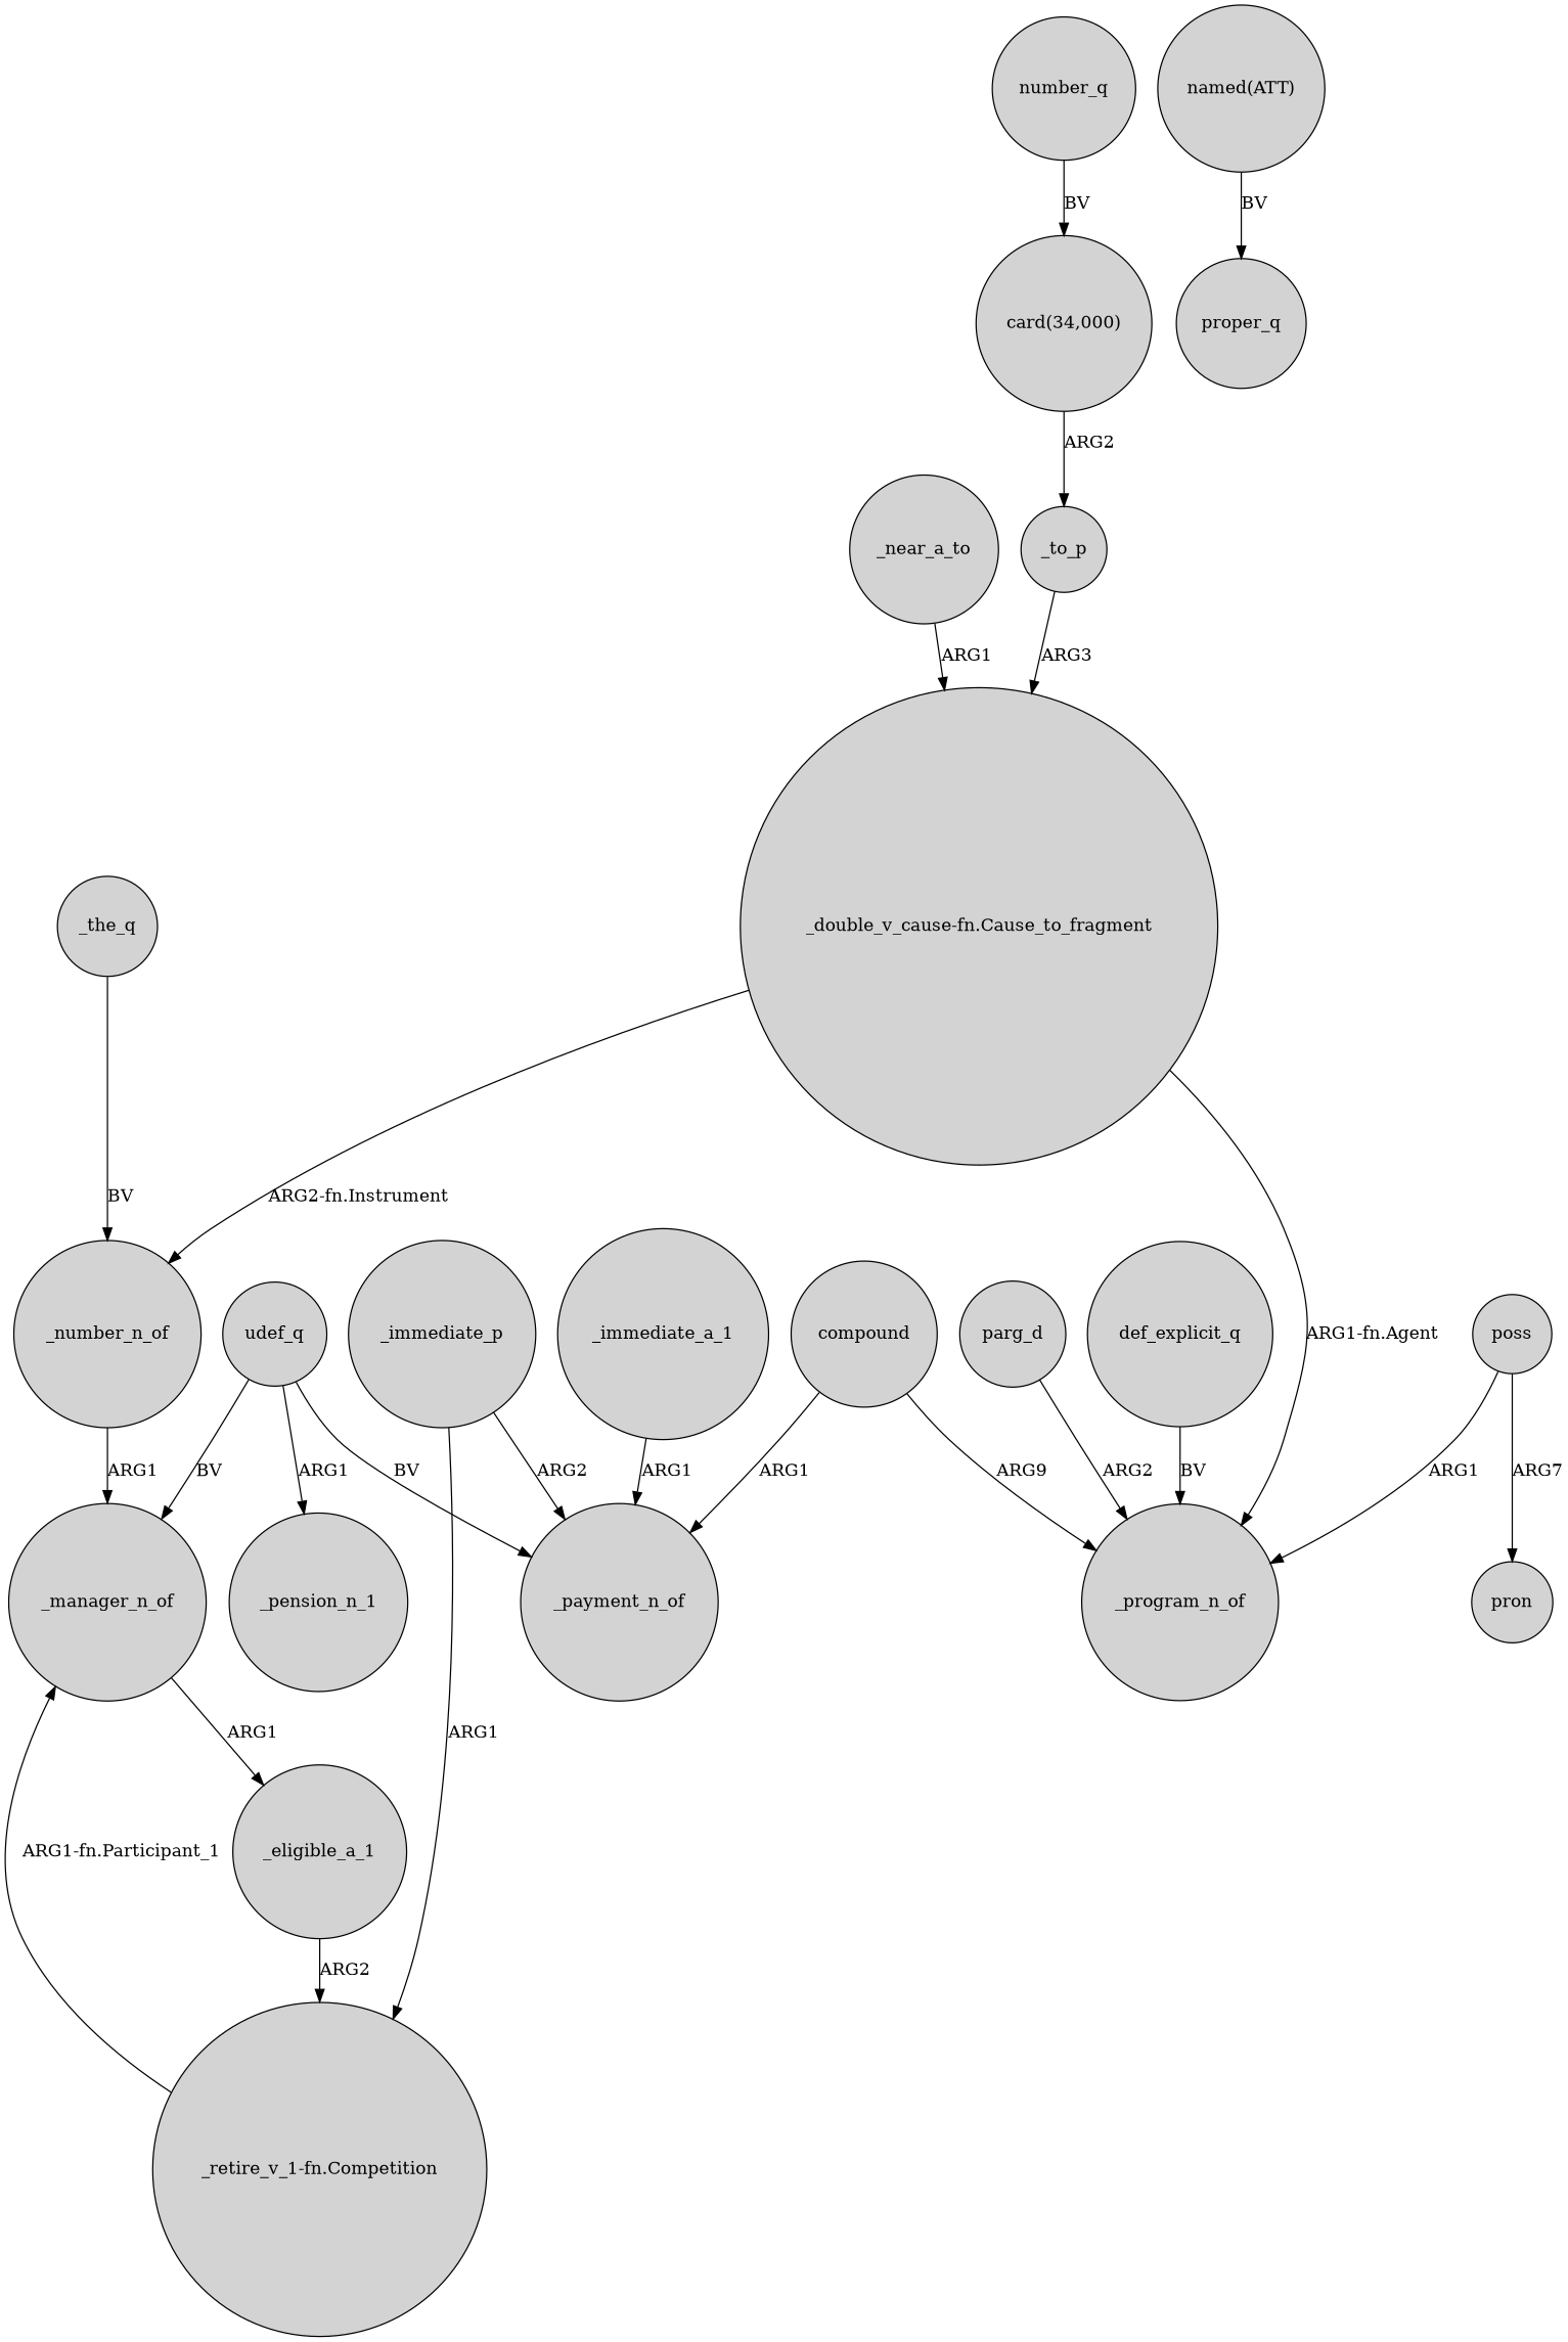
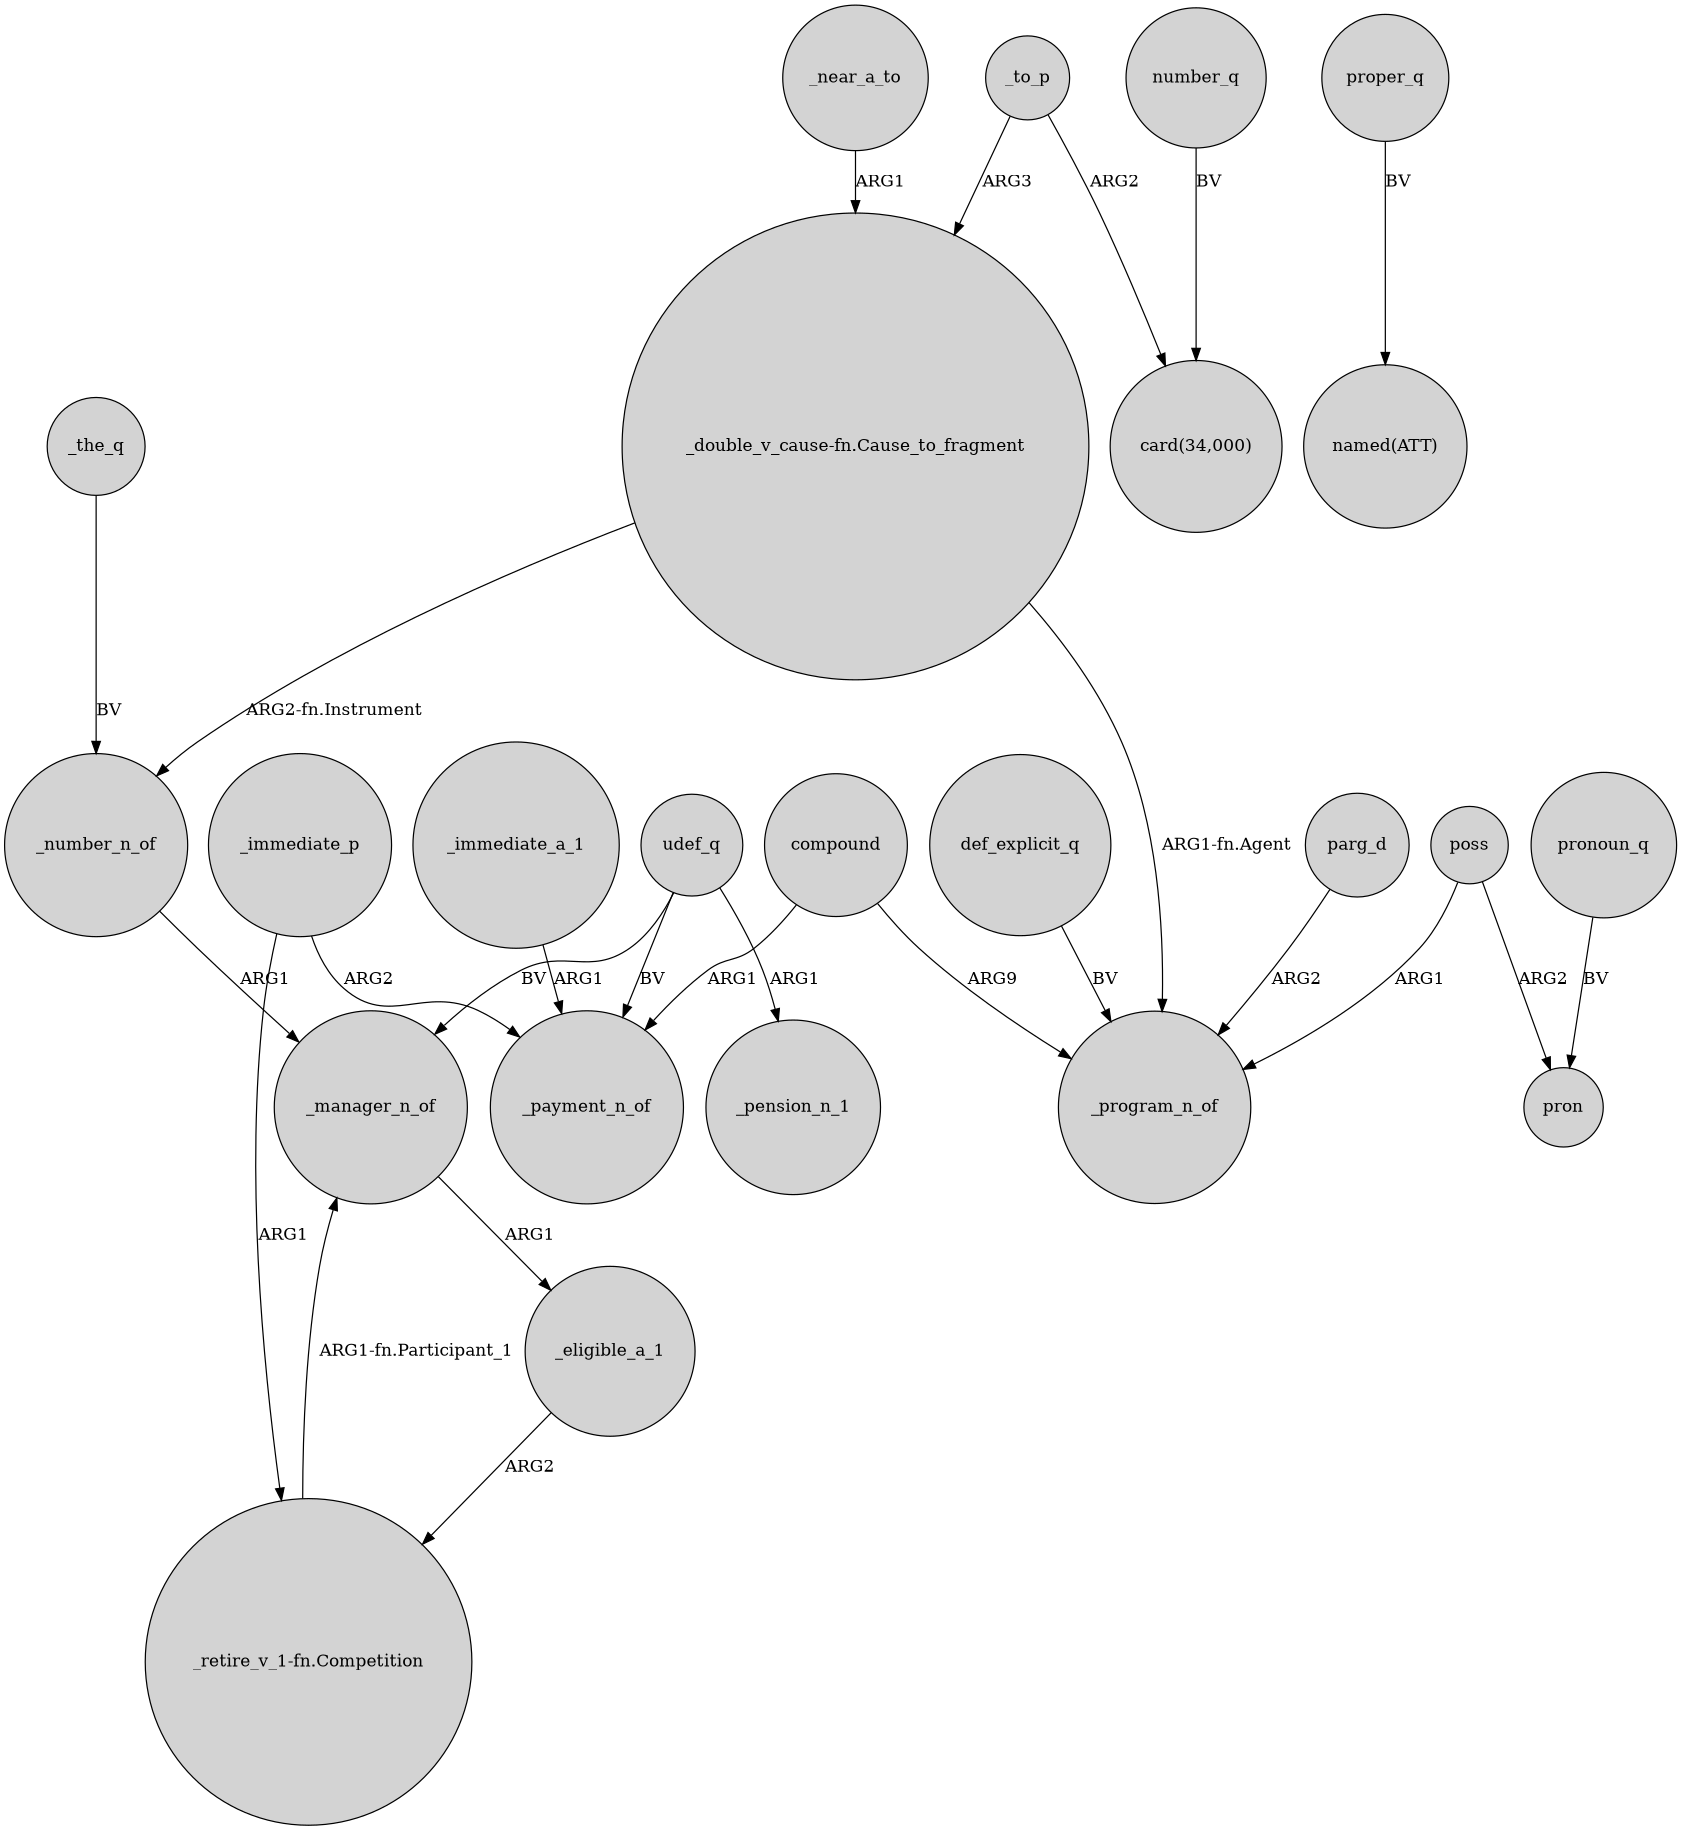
  digraph {
    node [shape=circle style=filled]
    _near_a_to
    "_double_v_cause-fn.Cause_to_fragment"
    _number_n_of
    _program_n_of
    _manager_n_of
    proper_q
    "named(ATT)"
    _immediate_a_1
    _payment_n_of
    _the_q
    _eligible_a_1
    "_retire_v_1-fn.Competition"
    n13 [label=_immediate_p]
    _to_p
    "card(34,000)"
    udef_q
    _pension_n_1
+   pronoun_q
    pron
    poss
    compound
    number_q
    parg_d
    def_explicit_q
    _near_a_to -> "_double_v_cause-fn.Cause_to_fragment" [label=ARG1]
    "_double_v_cause-fn.Cause_to_fragment" -> _number_n_of [label="ARG2-fn.Instrument"]
    "_double_v_cause-fn.Cause_to_fragment" -> _program_n_of [label="ARG1-fn.Agent"]
    _number_n_of -> _manager_n_of [label=ARG1]
    _manager_n_of -> _eligible_a_1 [label=ARG1]
-   "named(ATT)" -> proper_q [label=BV]
+   proper_q -> "named(ATT)" [label=BV]
    _immediate_a_1 -> _payment_n_of [label=ARG1]
    _the_q -> _number_n_of [label=BV]
    _eligible_a_1 -> "_retire_v_1-fn.Competition" [label=ARG2]
    "_retire_v_1-fn.Competition" -> _manager_n_of [label="ARG1-fn.Participant_1"]
    n13 -> _payment_n_of [label=ARG2]
    n13 -> "_retire_v_1-fn.Competition" [label=ARG1]
    _to_p -> "_double_v_cause-fn.Cause_to_fragment" [label=ARG3]
-   "card(34,000)" -> _to_p [label=ARG2]
+   _to_p -> "card(34,000)" [label=ARG2]
    udef_q -> _manager_n_of [label=BV]
    udef_q -> _payment_n_of [label=BV]
    udef_q -> _pension_n_1 [label=ARG1]
+   pronoun_q -> pron [label=BV]
    poss -> _program_n_of [label=ARG1]
-   poss -> pron [label=ARG7]
+   poss -> pron [label=ARG2]
    compound -> _program_n_of [label=ARG9]
    compound -> _payment_n_of [label=ARG1]
    number_q -> "card(34,000)" [label=BV]
    parg_d -> _program_n_of [label=ARG2]
    def_explicit_q -> _program_n_of [label=BV]
  }
